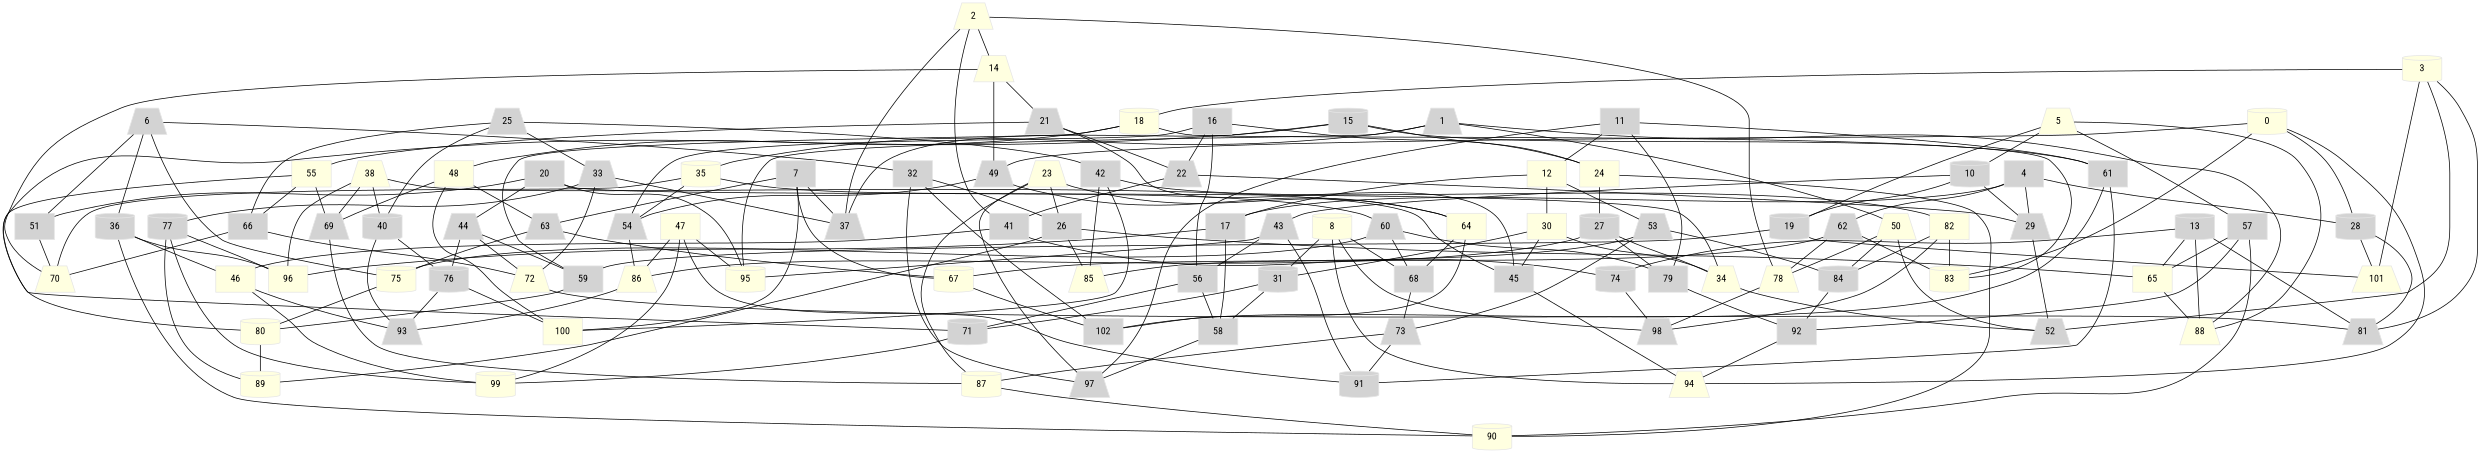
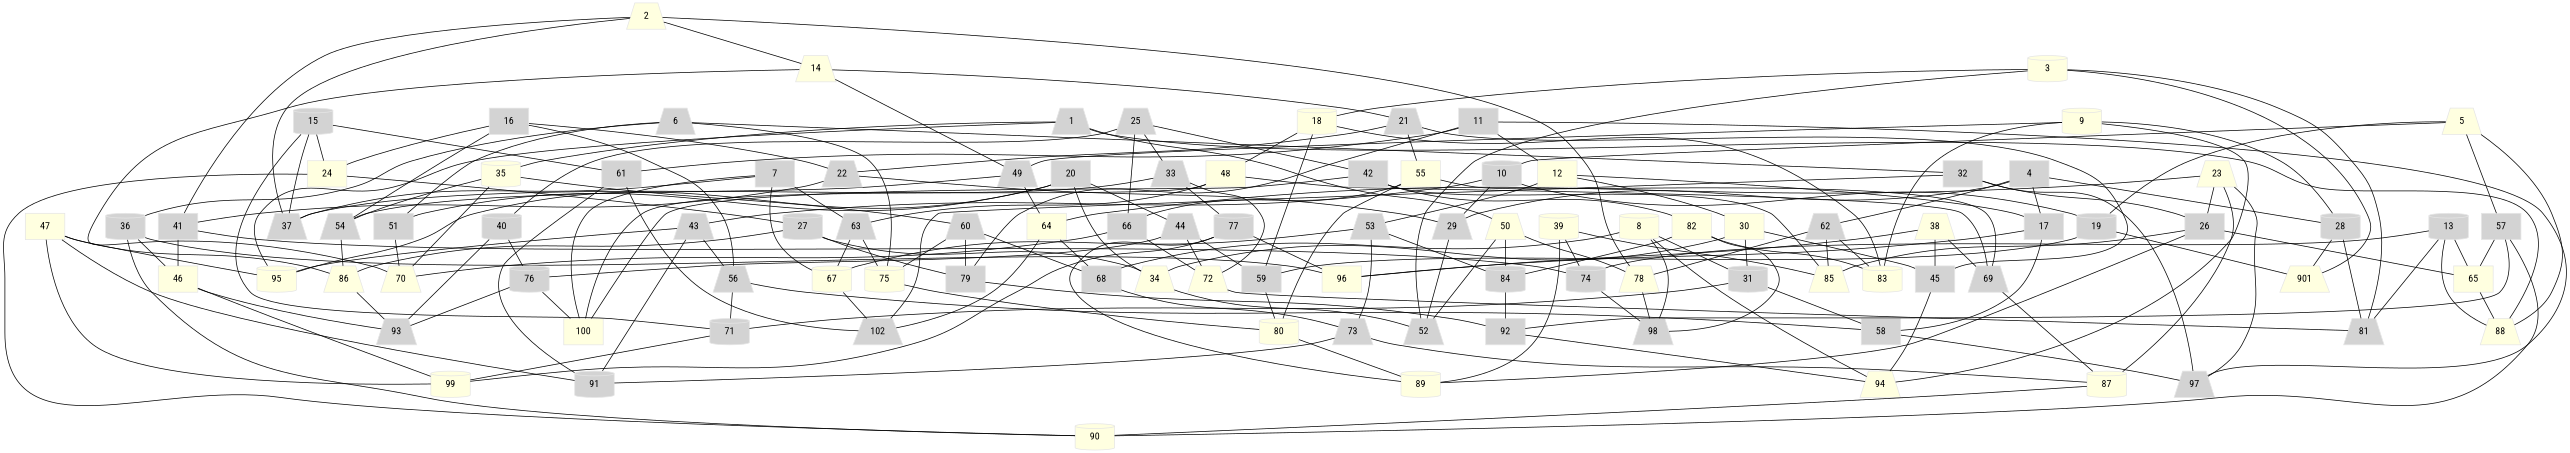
  graph {
    fontname="Roboto Condensed"
    node [color=gray90 fillcolor=lightgrey fontname="Roboto Condensed" shape=trapezium style=filled]
    edge [fontname="Roboto Condensed"]
    35 [fillcolor=lightyellow shape=cylinder]
    1
    50 [fillcolor=lightyellow]
    88 [fillcolor=lightyellow]
    95 [fillcolor=lightyellow shape=cylinder]
    70 [fillcolor=lightyellow]
    54
    60
    78 [fillcolor=lightyellow]
    52
    84 [shape=cylinder]
    2 [fillcolor=lightyellow]
    14 [fillcolor=lightyellow]
    37
    41 [shape=box]
    49
    21
    74 [shape=cylinder]
    46 [fillcolor=lightyellow shape=box]
    98
    3 [fillcolor=lightyellow shape=cylinder]
    18 [fillcolor=lightyellow shape=cylinder]
    81
-   101 [fillcolor=lightyellow]
+   101 [fillcolor=lightyellow label=901]
    83 [fillcolor=lightyellow shape=cylinder]
    48 [fillcolor=lightyellow shape=box]
    59 [shape=box]
    4 [shape=box]
    17 [shape=box]
    28 [shape=cylinder]
    29
    62
    58 [shape=box]
    96 [fillcolor=lightyellow shape=box]
    85 [fillcolor=lightyellow]
    5 [fillcolor=lightyellow]
    10 [shape=cylinder]
    19 [shape=cylinder]
    57 [shape=box]
    43
    65 [fillcolor=lightyellow shape=box]
    90 [fillcolor=lightyellow shape=cylinder]
    92 [shape=box]
    32 [shape=box]
    6
    36 [shape=cylinder]
    51 [shape=box]
    75 [fillcolor=lightyellow shape=cylinder]
    97
    26 [shape=box]
-   102 [shape=box]
+   102
    80 [fillcolor=lightyellow shape=cylinder]
    7 [shape=box]
    63
    67 [fillcolor=lightyellow shape=cylinder]
    100 [fillcolor=lightyellow shape=box]
    8 [fillcolor=lightyellow shape=cylinder]
    31 [shape=cylinder]
    68 [shape=box]
    94 [fillcolor=lightyellow]
    71 [shape=cylinder]
    73
-   9 [fillcolor=lightyellow shape=cylinder label=0]
+   9 [fillcolor=lightyellow shape=cylinder]
    64 [fillcolor=lightyellow shape=box]
-   56 [shape=box]
+   56
    91 [shape=cylinder]
    11 [shape=box]
    12 [fillcolor=lightyellow shape=box]
    61 [shape=box]
    79 [shape=box]
    30 [fillcolor=lightyellow shape=box]
    53
    34 [fillcolor=lightyellow]
    45 [shape=box]
    13 [shape=cylinder]
    22
    55 [fillcolor=lightyellow shape=box]
    15 [shape=cylinder]
    24 [fillcolor=lightyellow shape=box]
    27 [shape=cylinder]
    99 [fillcolor=lightyellow shape=cylinder]
    16 [shape=box]
    86 [fillcolor=lightyellow]
    69
    20 [shape=box]
    44
    72 [fillcolor=lightyellow]
    76 [shape=cylinder]
    66 [shape=box]
    23 [fillcolor=lightyellow]
    87 [fillcolor=lightyellow shape=cylinder]
    89 [fillcolor=lightyellow shape=cylinder]
    25
    33
    40 [shape=cylinder]
    42 [shape=box]
    77 [shape=cylinder]
    93
    82 [fillcolor=lightyellow shape=box]
+   39 [fillcolor=lightyellow shape=cylinder]
    38 [fillcolor=lightyellow]
    47 [fillcolor=lightyellow shape=box]
    35 -- 70
    35 -- 54
    35 -- 60
    1 -- 35
    1 -- 50
    1 -- 88
    1 -- 95
    50 -- 78
    50 -- 52
    50 -- 84
    54 -- 86
    60 -- 75
    60 -- 68
    60 -- 79
    78 -- 98
    84 -- 92
    2 -- 78
    2 -- 14
    2 -- 37
    2 -- 41
    14 -- 70
    14 -- 49
    14 -- 21
    41 -- 74
    41 -- 46
    49 -- 54
    49 -- 64
    21 -- 45
    21 -- 22
    21 -- 55
    74 -- 98
    46 -- 99
    46 -- 93
    3 -- 52
    3 -- 18
    3 -- 81
    3 -- 101
    18 -- 83
    18 -- 48
    18 -- 59
    48 -- 63
    48 -- 100
    48 -- 69
    59 -- 80
    4 -- 17
    4 -- 28
    4 -- 29
    4 -- 62
    17 -- 58
    17 -- 96
    28 -- 81
    28 -- 101
    29 -- 52
    62 -- 78
    62 -- 83
    62 -- 85
    58 -- 97
    5 -- 88
    5 -- 10
    5 -- 19
    5 -- 57
    10 -- 29
    10 -- 19
    10 -- 43
    19 -- 101
    19 -- 59
    57 -- 65
    57 -- 90
    57 -- 92
    43 -- 95
    43 -- 56
    43 -- 91
    65 -- 88
    92 -- 94
    32 -- 97
    32 -- 26
    32 -- 102
    6 -- 32
    6 -- 36
    6 -- 51
    6 -- 75
    36 -- 46
    36 -- 96
    36 -- 90
    51 -- 70
    75 -- 80
    26 -- 85
    26 -- 65
    26 -- 89
    80 -- 89
    7 -- 37
    7 -- 63
    7 -- 67
    7 -- 100
    63 -- 75
    63 -- 67
    67 -- 102
    8 -- 98
    8 -- 31
    8 -- 68
    8 -- 94
    31 -- 58
    31 -- 71
    68 -- 73
    71 -- 99
    73 -- 91
    73 -- 87
    9 -- 49
    9 -- 83
    9 -- 28
    9 -- 94
    64 -- 102
    64 -- 68
    56 -- 58
    56 -- 71
    11 -- 97
    11 -- 12
    11 -- 61
    11 -- 79
    12 -- 17
    12 -- 30
    12 -- 53
    61 -- 102
    61 -- 91
    79 -- 92
    30 -- 31
    30 -- 34
    30 -- 45
    53 -- 84
    53 -- 67
    53 -- 73
    34 -- 52
    45 -- 94
    13 -- 88
    13 -- 74
    13 -- 81
    13 -- 65
    22 -- 41
    22 -- 29
    55 -- 80
    55 -- 69
    55 -- 66
    15 -- 37
    15 -- 71
    15 -- 61
    15 -- 24
    24 -- 90
    24 -- 27
    27 -- 79
    27 -- 34
    27 -- 86
    16 -- 54
    16 -- 56
    16 -- 22
    16 -- 24
    86 -- 93
    69 -- 87
    20 -- 95
    20 -- 51
    20 -- 34
    20 -- 44
    44 -- 59
    44 -- 72
    44 -- 76
    72 -- 81
    76 -- 100
    76 -- 93
    66 -- 70
    66 -- 72
    23 -- 97
    23 -- 26
    23 -- 64
    23 -- 87
    87 -- 90
    25 -- 66
    25 -- 33
    25 -- 40
    25 -- 42
    33 -- 37
    33 -- 72
    33 -- 77
    40 -- 76
    40 -- 93
    42 -- 85
    42 -- 100
    42 -- 82
    77 -- 96
    77 -- 99
    77 -- 89
    82 -- 84
    82 -- 98
    82 -- 83
+   39 -- 74
+   39 -- 85
+   39 -- 89
    38 -- 96
    38 -- 45
    38 -- 69
-   38 -- 40
    47 -- 95
    47 -- 91
    47 -- 99
    47 -- 86
  }
